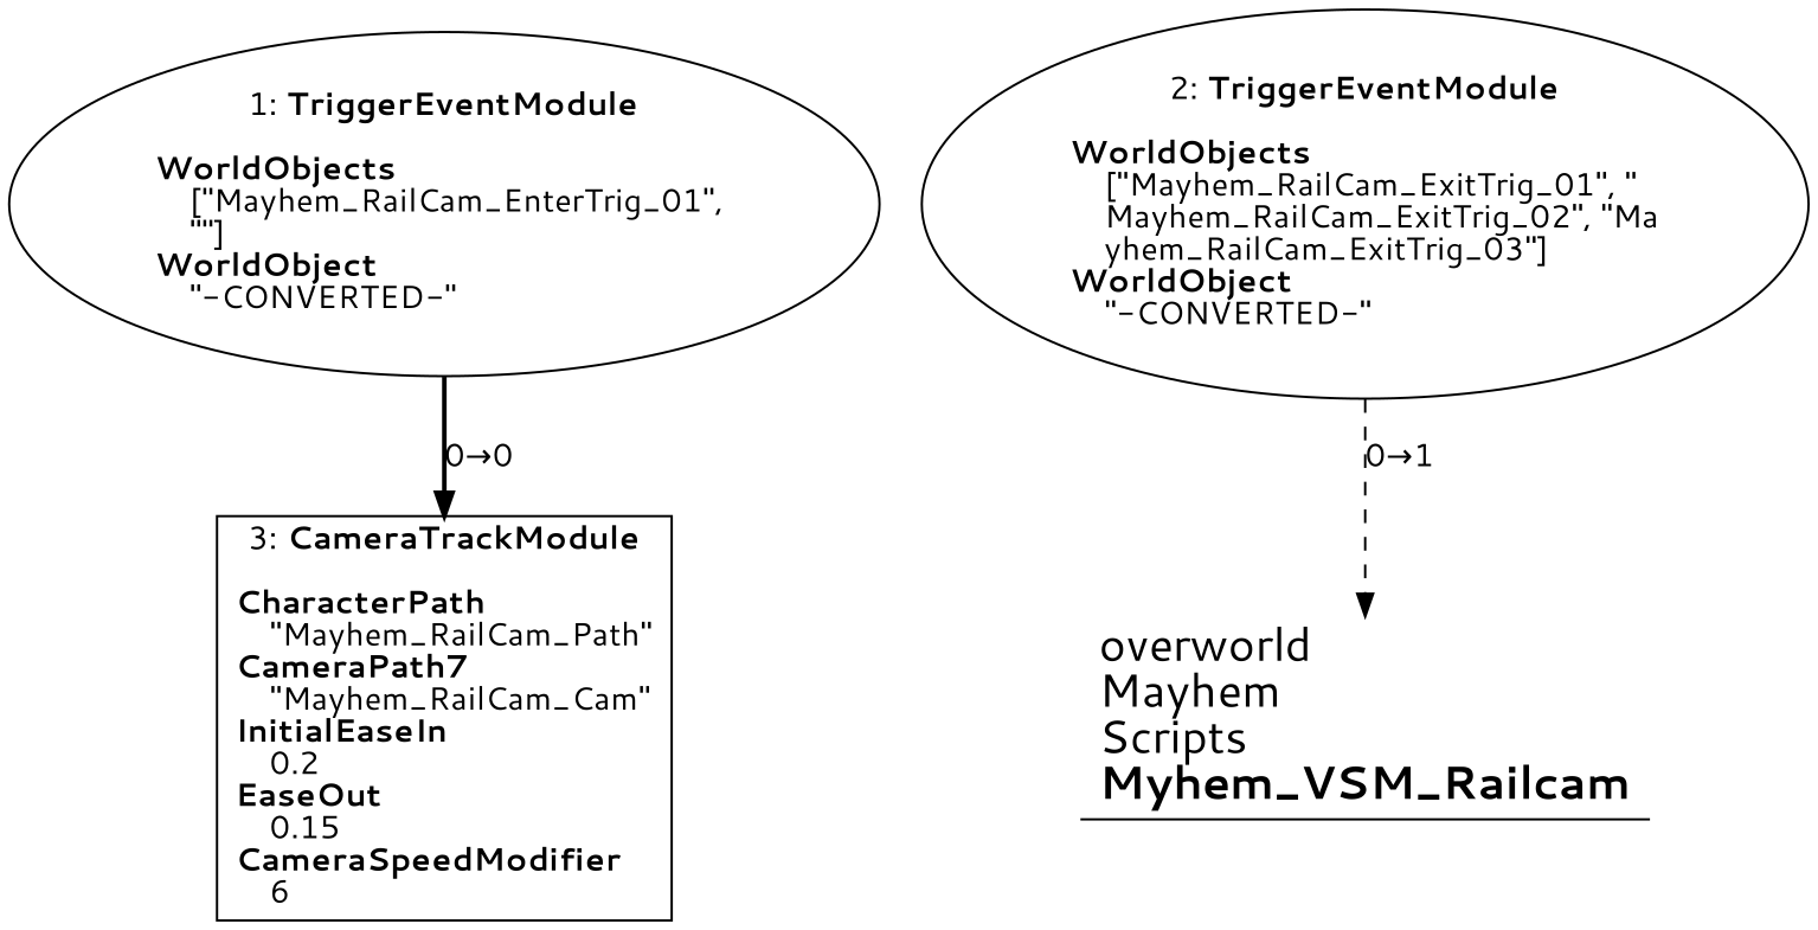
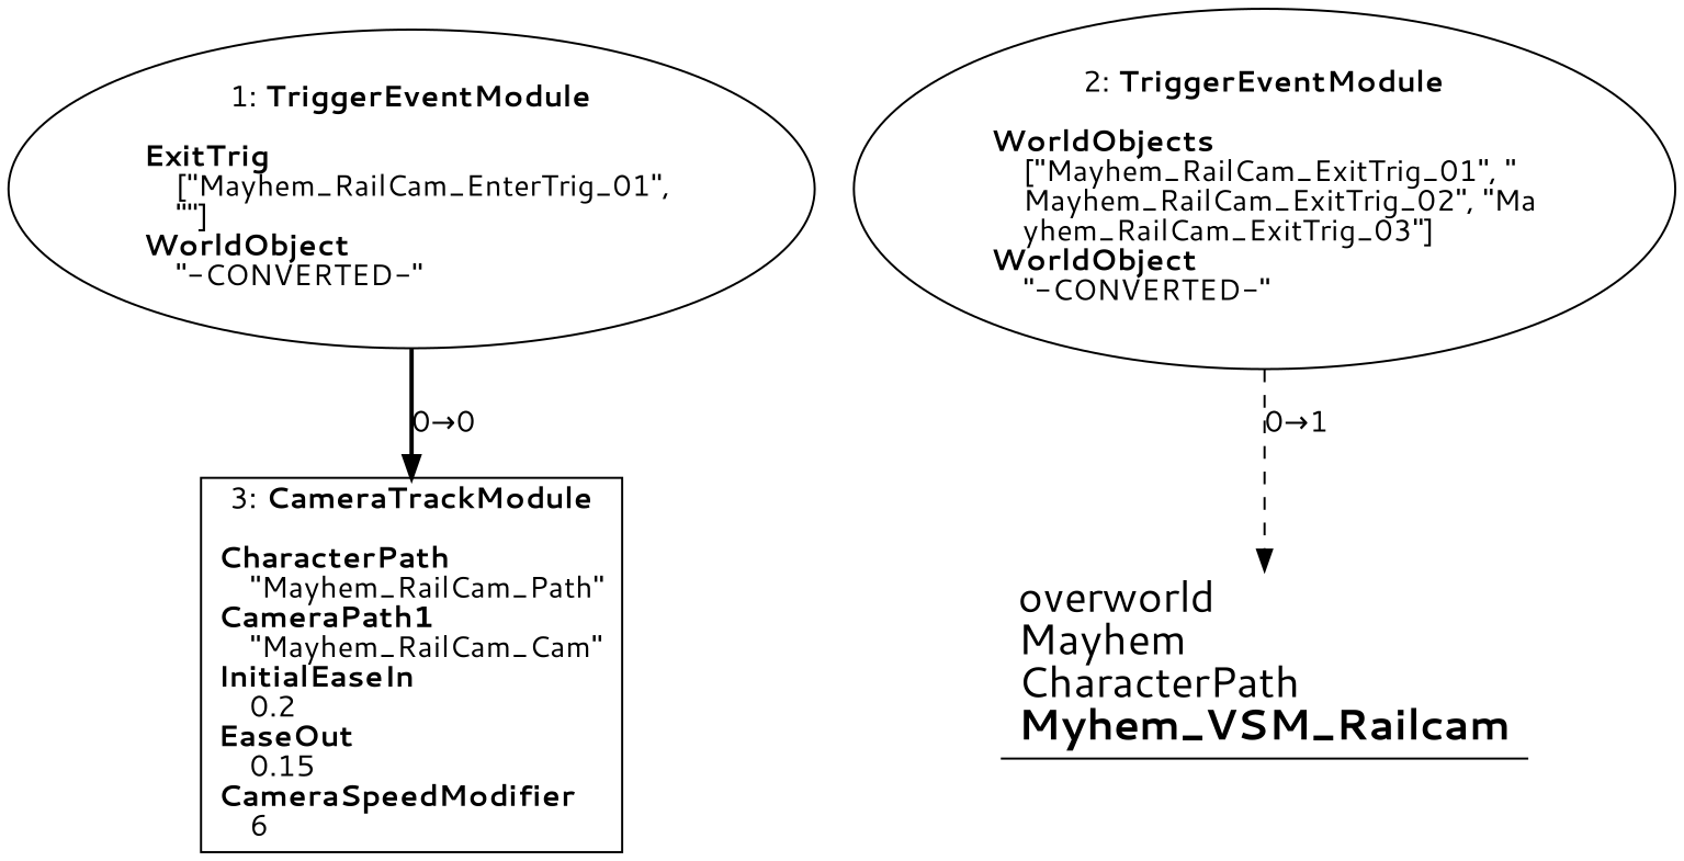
  digraph {
    fontname="Segoe UI"
    splines=spline
    node [fontname="Segoe UI" shape=oval]
    edge [fontname="Segoe UI"]
-   n1 [label=<1: <b>TriggerEventModule</b><br/><br/><b>WorldObjects</b><br align="left"/>    [&quot;Mayhem_RailCam_EnterTrig_01&quot;, <br align="left"/>    &quot;&quot;]<br align="left"/><b>WorldObject</b><br align="left"/>    &quot;-CONVERTED-&quot;<br align="left"/>>]
-   n2 [label=<3: <b>CameraTrackModule</b><br/><br/><b>CharacterPath</b><br align="left"/>    &quot;Mayhem_RailCam_Path&quot;<br align="left"/><b>CameraPath7</b><br align="left"/>    &quot;Mayhem_RailCam_Cam&quot;<br align="left"/><b>InitialEaseIn</b><br align="left"/>    0.2<br align="left"/><b>EaseOut</b><br align="left"/>    0.15<br align="left"/><b>CameraSpeedModifier</b><br align="left"/>    6<br align="left"/>> shape=box]
+   n1 [label=<1: <b>TriggerEventModule</b><br/><br/><b>ExitTrig</b><br align="left"/>    [&quot;Mayhem_RailCam_EnterTrig_01&quot;, <br align="left"/>    &quot;&quot;]<br align="left"/><b>WorldObject</b><br align="left"/>    &quot;-CONVERTED-&quot;<br align="left"/>>]
+   n2 [label=<3: <b>CameraTrackModule</b><br/><br/><b>CharacterPath</b><br align="left"/>    &quot;Mayhem_RailCam_Path&quot;<br align="left"/><b>CameraPath1</b><br align="left"/>    &quot;Mayhem_RailCam_Cam&quot;<br align="left"/><b>InitialEaseIn</b><br align="left"/>    0.2<br align="left"/><b>EaseOut</b><br align="left"/>    0.15<br align="left"/><b>CameraSpeedModifier</b><br align="left"/>    6<br align="left"/>> shape=box]
    n3 [label=<2: <b>TriggerEventModule</b><br/><br/><b>WorldObjects</b><br align="left"/>    [&quot;Mayhem_RailCam_ExitTrig_01&quot;, &quot;<br align="left"/>    Mayhem_RailCam_ExitTrig_02&quot;, &quot;Ma<br align="left"/>    yhem_RailCam_ExitTrig_03&quot;]<br align="left"/><b>WorldObject</b><br align="left"/>    &quot;-CONVERTED-&quot;<br align="left"/>>]
-   n4 [label=<<font point-size="20">overworld<br align="left"/>Mayhem<br align="left"/>Scripts<br align="left"/><b>Myhem_VSM_Railcam</b><br align="left"/></font>> shape=underline]
+   n4 [label=<<font point-size="20">overworld<br align="left"/>Mayhem<br align="left"/>CharacterPath<br align="left"/><b>Myhem_VSM_Railcam</b><br align="left"/></font>> shape=underline]
    n1 -> n2 [label="0→0" style=bold]
    n3 -> n4 [label="0→1" style=dashed]
  }
